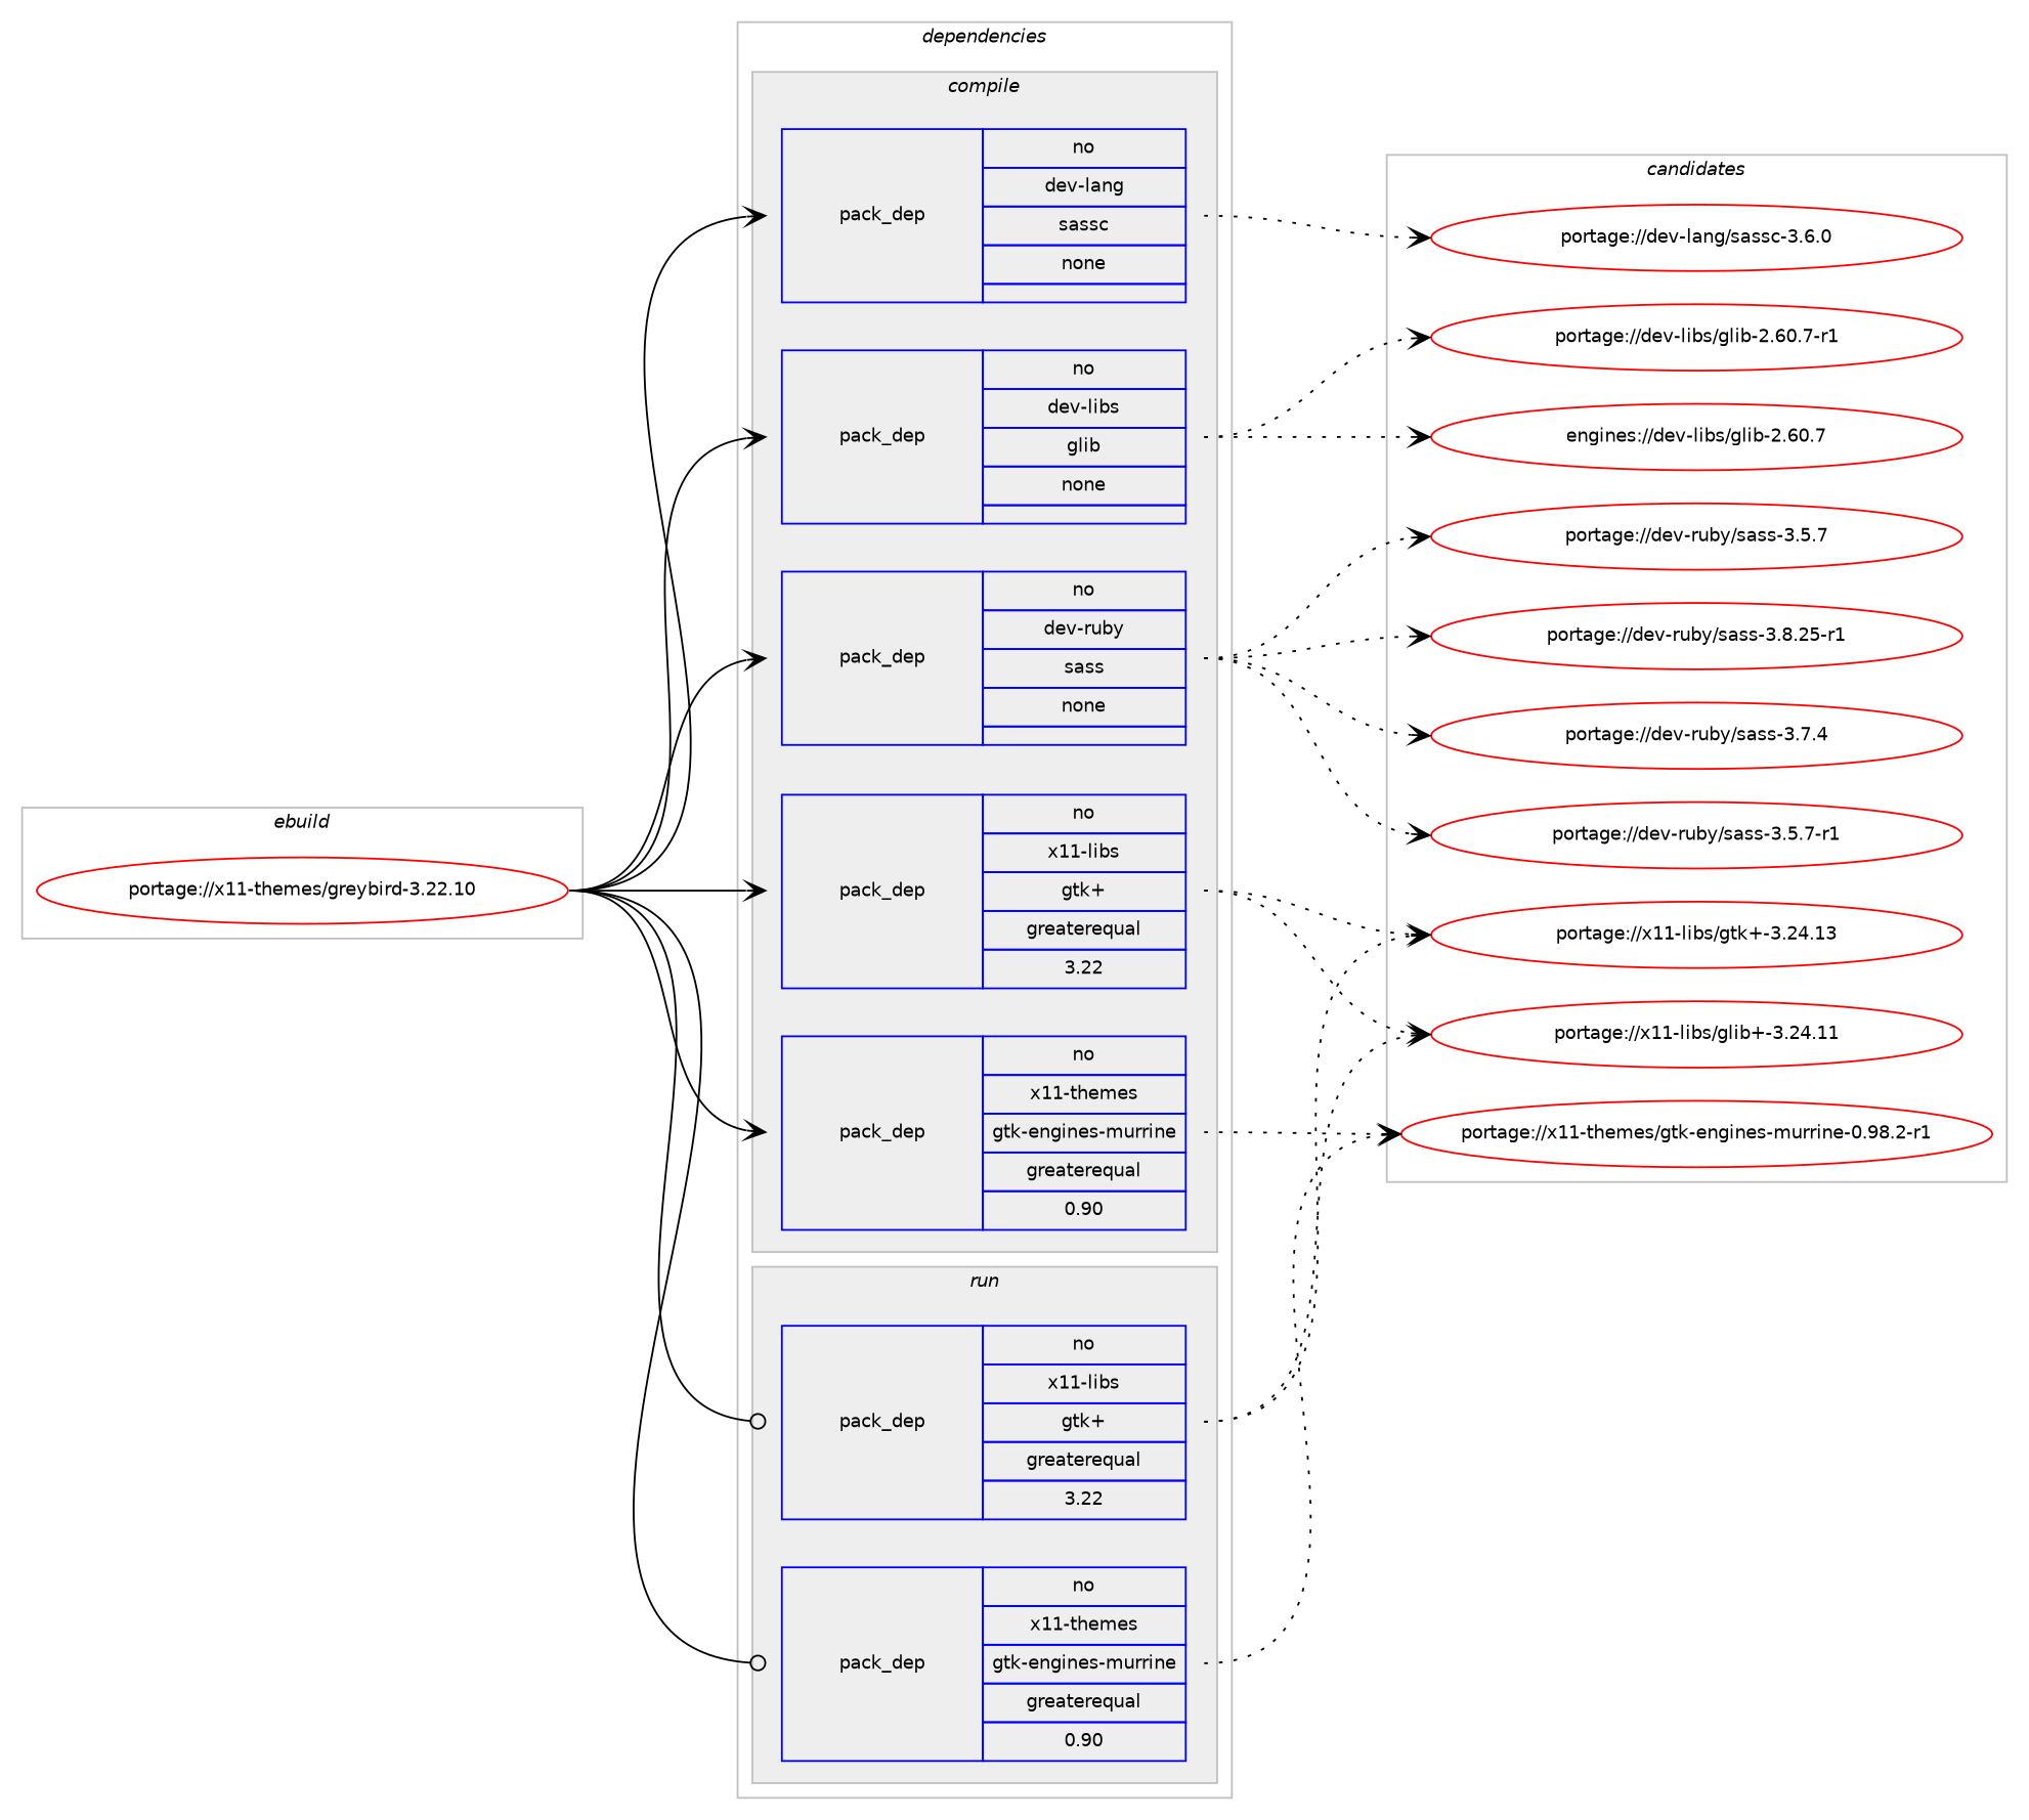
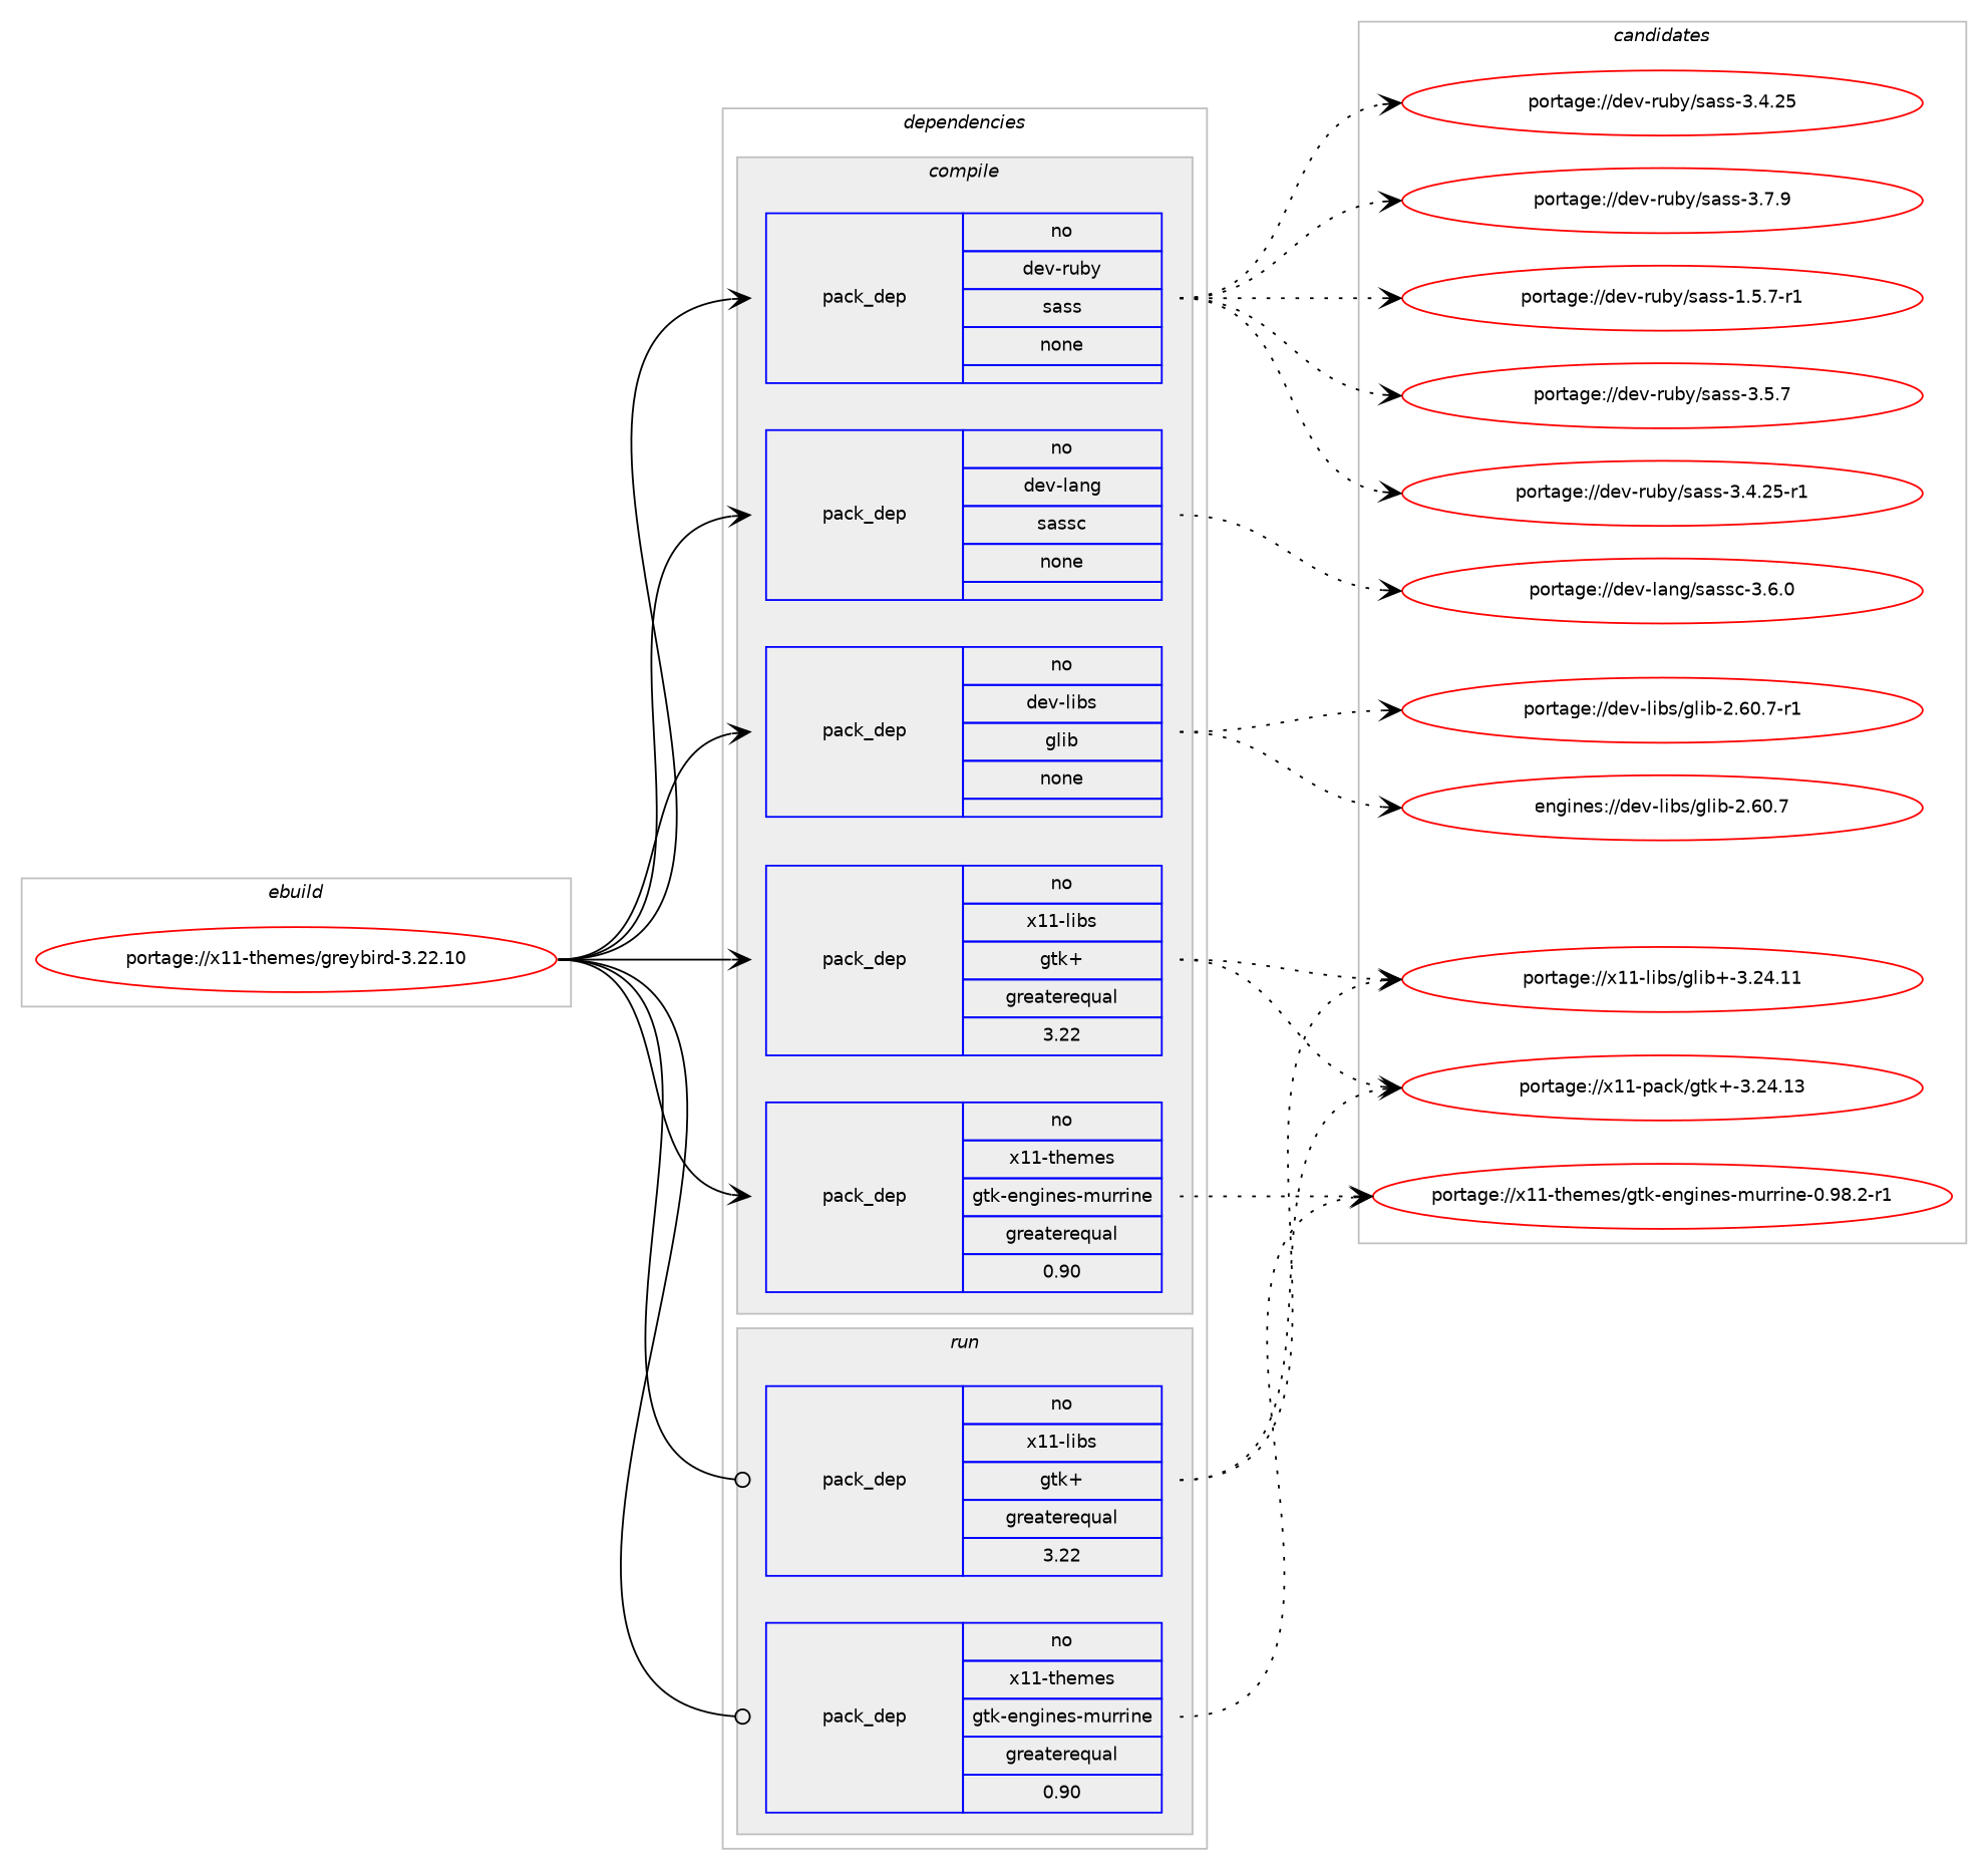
  digraph {
    compound=true
    concentrate=true
    fontname=Helvetica
    fontsize=10
    newrank=true
    rankdir=LR
    ranksep=1.5
    node [color=red fontname=Helvetica fontsize=10]
    edge [arrowhead=vee headport=w style=dotted tailport=e weight=100]
    n1 [label="portage://x11-themes/greybird-3.22.10" width=4]
    n2 [color=blue label=<<TABLE BORDER="0" CELLBORDER="1" CELLSPACING="0" CELLPADDING="4" WIDTH="220"><TR><TD ROWSPAN="6" CELLPADDING="30">pack_dep</TD></TR><TR><TD WIDTH="110">no</TD></TR><TR><TD>dev-lang</TD></TR><TR><TD>sassc</TD></TR><TR><TD>none</TD></TR><TR><TD></TD></TR></TABLE>> shape=none]
    n3 [color=blue label=<<TABLE BORDER="0" CELLBORDER="1" CELLSPACING="0" CELLPADDING="4" WIDTH="220"><TR><TD ROWSPAN="6" CELLPADDING="30">pack_dep</TD></TR><TR><TD WIDTH="110">no</TD></TR><TR><TD>dev-libs</TD></TR><TR><TD>glib</TD></TR><TR><TD>none</TD></TR><TR><TD></TD></TR></TABLE>> shape=none]
    n4 [color=blue label=<<TABLE BORDER="0" CELLBORDER="1" CELLSPACING="0" CELLPADDING="4" WIDTH="220"><TR><TD ROWSPAN="6" CELLPADDING="30">pack_dep</TD></TR><TR><TD WIDTH="110">no</TD></TR><TR><TD>dev-ruby</TD></TR><TR><TD>sass</TD></TR><TR><TD>none</TD></TR><TR><TD></TD></TR></TABLE>> shape=none]
    n5 [color=blue label=<<TABLE BORDER="0" CELLBORDER="1" CELLSPACING="0" CELLPADDING="4" WIDTH="220"><TR><TD ROWSPAN="6" CELLPADDING="30">pack_dep</TD></TR><TR><TD WIDTH="110">no</TD></TR><TR><TD>x11-libs</TD></TR><TR><TD>gtk+</TD></TR><TR><TD>greaterequal</TD></TR><TR><TD>3.22</TD></TR></TABLE>> shape=none]
    n6 [color=blue label=<<TABLE BORDER="0" CELLBORDER="1" CELLSPACING="0" CELLPADDING="4" WIDTH="220"><TR><TD ROWSPAN="6" CELLPADDING="30">pack_dep</TD></TR><TR><TD WIDTH="110">no</TD></TR><TR><TD>x11-themes</TD></TR><TR><TD>gtk-engines-murrine</TD></TR><TR><TD>greaterequal</TD></TR><TR><TD>0.90</TD></TR></TABLE>> shape=none]
    n7 [color=blue label=<<TABLE BORDER="0" CELLBORDER="1" CELLSPACING="0" CELLPADDING="4" WIDTH="220"><TR><TD ROWSPAN="6" CELLPADDING="30">pack_dep</TD></TR><TR><TD WIDTH="110">no</TD></TR><TR><TD>x11-libs</TD></TR><TR><TD>gtk+</TD></TR><TR><TD>greaterequal</TD></TR><TR><TD>3.22</TD></TR></TABLE>> shape=none]
    n8 [color=blue label=<<TABLE BORDER="0" CELLBORDER="1" CELLSPACING="0" CELLPADDING="4" WIDTH="220"><TR><TD ROWSPAN="6" CELLPADDING="30">pack_dep</TD></TR><TR><TD WIDTH="110">no</TD></TR><TR><TD>x11-themes</TD></TR><TR><TD>gtk-engines-murrine</TD></TR><TR><TD>greaterequal</TD></TR><TR><TD>0.90</TD></TR></TABLE>> shape=none]
    n9 [label="portage://dev-lang/sassc-3.6.0" width=4]
    n10 [label="portage://dev-libs/glib-2.60.7-r1" width=4]
    n11 [label="engines://dev-libs/glib-2.60.7" width=4]
-   n12 [label="portage://dev-ruby/sass-3.7.4" width=4]
-   n13 [label="portage://dev-ruby/sass-3.5.7-r1" width=4]
+   n12 [label="portage://dev-ruby/sass-3.7.9" width=4]
+   n13 [label="portage://dev-ruby/sass-1.5.7-r1" width=4]
    n14 [label="portage://dev-ruby/sass-3.5.7" width=4]
-   n15 [label="portage://dev-ruby/sass-3.8.25-r1" width=4]
-   n17 [label="portage://x11-libs/gtk+-3.24.13" width=4]
+   n15 [label="portage://dev-ruby/sass-3.4.25-r1" width=4]
+   n16 [label="portage://dev-ruby/sass-3.4.25" width=4]
+   n17 [label="portage://x11-pack/gtk+-3.24.13" width=4]
    n18 [label="portage://x11-libs/glib+-3.24.11" width=4]
    n19 [label="portage://x11-themes/gtk-engines-murrine-0.98.2-r1" width=4]
    subgraph cluster_1 {
      color=gray
      label=<<i>ebuild</i>>
      rank=same
      n1
    }
    subgraph cluster_2 {
      color=gray
      label=<<i>dependencies</i>>
      subgraph cluster_3 {
        color=gray
        fillcolor="#eeeeee"
        label=<<i>compile</i>>
        style=filled
        subgraph sub_4 {
          color=gray
          fillcolor="#eeeeee"
          label=<<i>compile</i>>
          style=filled
          n2
        }
        subgraph sub_5 {
          color=gray
          fillcolor="#eeeeee"
          label=<<i>compile</i>>
          style=filled
          n3
        }
        subgraph sub_6 {
          color=gray
          fillcolor="#eeeeee"
          label=<<i>compile</i>>
          style=filled
          n4
        }
        subgraph sub_7 {
          color=gray
          fillcolor="#eeeeee"
          label=<<i>compile</i>>
          style=filled
          n5
        }
        subgraph sub_8 {
          color=gray
          fillcolor="#eeeeee"
          label=<<i>compile</i>>
          style=filled
          n6
        }
      }
      subgraph cluster_9 {
        color=gray
        fillcolor="#eeeeee"
        label=<<i>compile and run</i>>
        style=filled
      }
      subgraph cluster_10 {
        color=gray
        fillcolor="#eeeeee"
        label=<<i>run</i>>
        style=filled
        subgraph sub_11 {
          color=gray
          fillcolor="#eeeeee"
          label=<<i>run</i>>
          style=filled
          n7
        }
        subgraph sub_12 {
          color=gray
          fillcolor="#eeeeee"
          label=<<i>run</i>>
          style=filled
          n8
        }
      }
    }
    subgraph cluster_13 {
      color=gray
      label=<<i>candidates</i>>
      rank=same
      subgraph sub_14 {
        color=black
        label=<<i>candidates</i>>
        nodesep=1
        rank=same
        n9
      }
      subgraph sub_15 {
        color=black
        label=<<i>candidates</i>>
        nodesep=1
        rank=same
        n10
        n11
      }
      subgraph sub_16 {
        color=black
        label=<<i>candidates</i>>
        nodesep=1
        rank=same
        n12
        n13
        n14
        n15
+       n16
      }
      subgraph sub_17 {
        color=black
        label=<<i>candidates</i>>
        nodesep=1
        rank=same
        n17
        n18
      }
      subgraph sub_18 {
        color=black
        label=<<i>candidates</i>>
        nodesep=1
        rank=same
        n19
      }
      subgraph sub_19 {
        color=black
        label=<<i>candidates</i>>
        nodesep=1
        rank=same
        n17
        n18
      }
      subgraph sub_20 {
        color=black
        label=<<i>candidates</i>>
        nodesep=1
        rank=same
        n19
      }
    }
    n1 -> n2 [style=solid weight=20]
    n1 -> n3 [style=solid weight=20]
    n1 -> n4 [style=solid weight=20]
    n1 -> n5 [style=solid weight=20]
    n1 -> n6 [style=solid weight=20]
    n1 -> n7 [arrowhead=odot style=solid weight=20]
    n1 -> n8 [arrowhead=odot style=solid weight=20]
    n2 -> n9
    n3 -> n10
    n3 -> n11
    n4 -> n12
    n4 -> n13
    n4 -> n14
    n4 -> n15
+   n4 -> n16
    n5 -> n17
    n5 -> n18
    n6 -> n19
    n7 -> n17
    n7 -> n18
    n8 -> n19
  }
